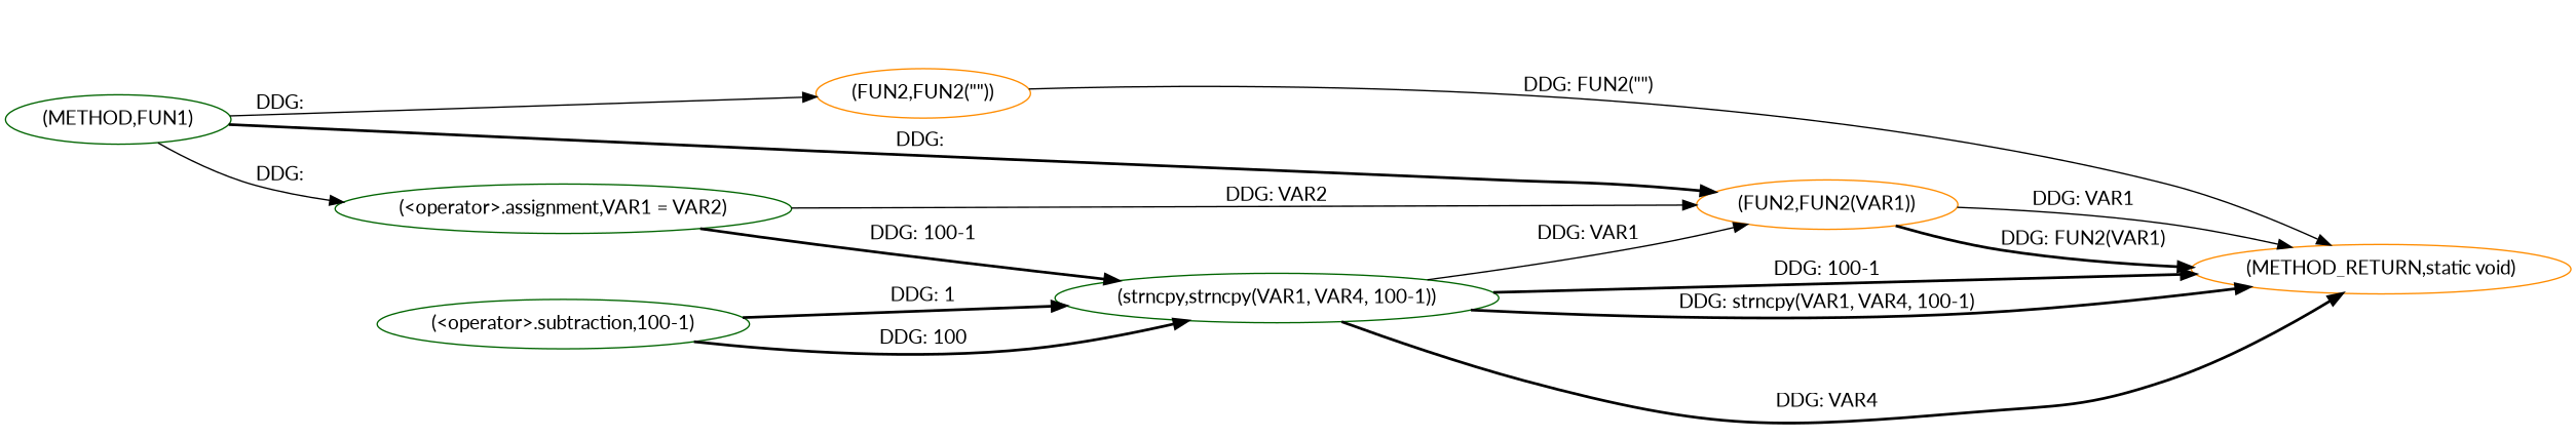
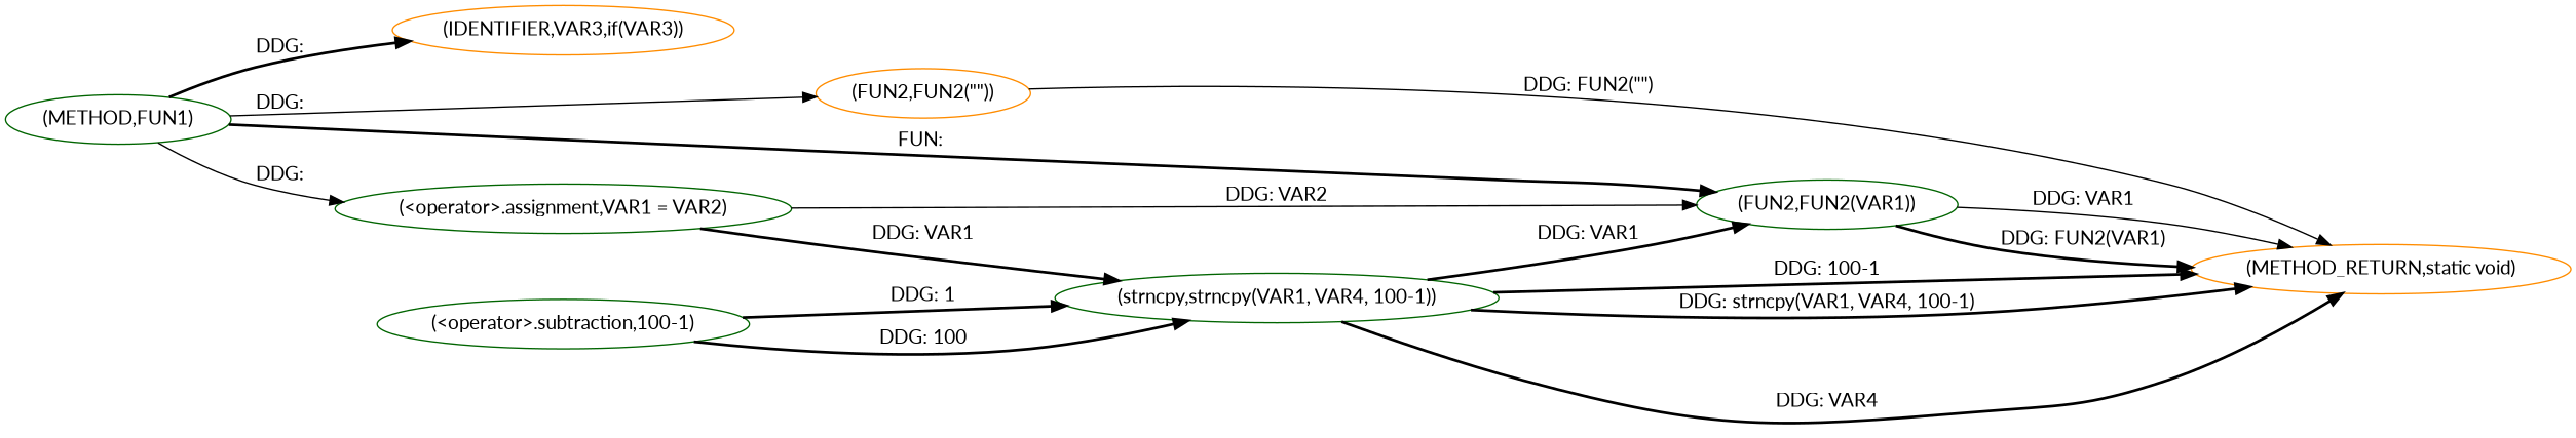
  digraph {
    fontname=Lato
    rankdir=LR
    node [color=darkgreen fontname=Lato]
    edge [fontname=Lato style=bold]
    n1 [label="(METHOD,FUN1)"]
+   n2 [color=darkorange label="(IDENTIFIER,VAR3,if(VAR3))"]
    n3 [color=darkorange label="(FUN2,FUN2(\"\"))"]
    n4 [label="(<operator>.assignment,VAR1 = VAR2)"]
-   n5 [color=darkorange label="(FUN2,FUN2(VAR1))"]
+   n5 [label="(FUN2,FUN2(VAR1))"]
    n6 [color=darkorange label="(METHOD_RETURN,static void)"]
    n7 [label="(strncpy,strncpy(VAR1, VAR4, 100-1))"]
    n8 [label="(<operator>.subtraction,100-1)"]
+   n1 -> n2 [label="DDG: "]
    n1 -> n3 [label="DDG: " style=solid]
    n1 -> n4 [label="DDG: " style=solid]
-   n1 -> n5 [label="DDG: "]
+   n1 -> n5 [label="FUN: "]
    n3 -> n6 [label="DDG: FUN2(\"\")" style=solid]
    n4 -> n5 [label="DDG: VAR2" style=solid]
-   n4 -> n7 [label="DDG: 100-1"]
+   n4 -> n7 [label="DDG: VAR1"]
    n5 -> n6 [label="DDG: VAR1" style=solid]
    n5 -> n6 [label="DDG: FUN2(VAR1)"]
-   n7 -> n5 [label="DDG: VAR1" style=solid]
+   n7 -> n5 [label="DDG: VAR1"]
    n7 -> n6 [label="DDG: VAR4"]
    n7 -> n6 [label="DDG: 100-1"]
    n7 -> n6 [label="DDG: strncpy(VAR1, VAR4, 100-1)"]
    n8 -> n7 [label="DDG: 100"]
    n8 -> n7 [label="DDG: 1"]
  }
